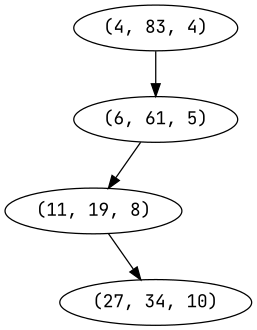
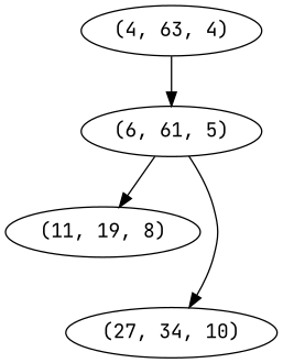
  digraph {
    fontname="JetBrains Mono"
    node [fontname="JetBrains Mono"]
    edge [fontname="JetBrains Mono"]
-   "(4, 63, 4)" [label="(4, 83, 4)"]
+   "(4, 63, 4)"
    "(6, 61, 5)"
    "(11, 19, 8)"
    n4 [label="(27, 34, 10)"]
    "(4, 63, 4)" -> "(6, 61, 5)"
    "(6, 61, 5)" -> "(11, 19, 8)"
-   "(11, 19, 8)" -> n4
+   "(6, 61, 5)" -> n4
  }
